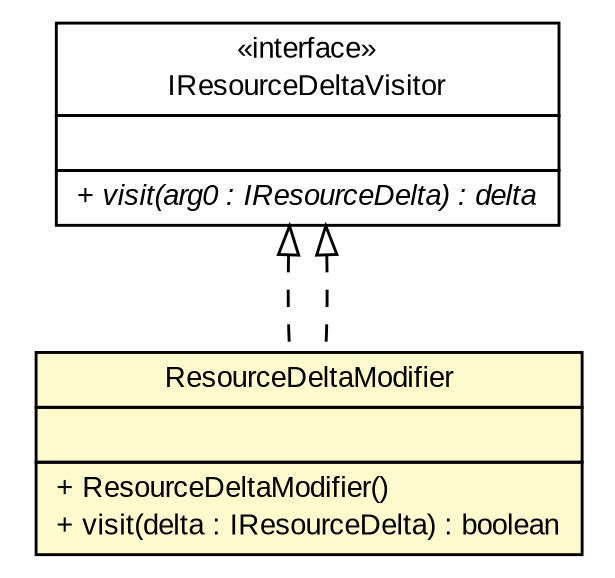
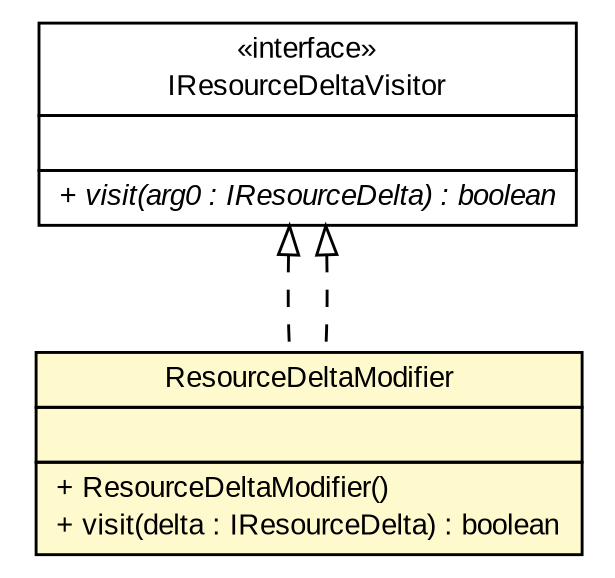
  digraph {
    nodesep=0.25
    ranksep=0.5
    node [fontcolor=black fontname=arial fontsize=10.0 shape=plaintext]
    edge [arrowtail=empty dir=back fontname=arial fontsize=10 headport=p labelfontname=arial labelfontsize=10 style=dashed tailport=p]
    n1 [label=<<table title="gov.sandia.cf.launcher.ResourceDeltaModifier" border="0" cellborder="1" cellspacing="0" cellpadding="2" port="p" bgcolor="lemonChiffon" href="./ResourceDeltaModifier.html"> 		<tr><td><table border="0" cellspacing="0" cellpadding="1"> <tr><td align="center" balign="center"> ResourceDeltaModifier </td></tr> 		</table></td></tr> 		<tr><td><table border="0" cellspacing="0" cellpadding="1"> <tr><td align="left" balign="left">  </td></tr> 		</table></td></tr> 		<tr><td><table border="0" cellspacing="0" cellpadding="1"> <tr><td align="left" balign="left"> + ResourceDeltaModifier() </td></tr> <tr><td align="left" balign="left"> + visit(delta : IResourceDelta) : boolean </td></tr> 		</table></td></tr> 		</table>>]
-   n2 [label=<<table title="org.eclipse.core.resources.IResourceDeltaVisitor" border="0" cellborder="1" cellspacing="0" cellpadding="2" port="p" href="http://java.sun.com/j2se/1.4.2/docs/api/org/eclipse/core/resources/IResourceDeltaVisitor.html"> 		<tr><td><table border="0" cellspacing="0" cellpadding="1"> <tr><td align="center" balign="center"> &#171;interface&#187; </td></tr> <tr><td align="center" balign="center"> IResourceDeltaVisitor </td></tr> 		</table></td></tr> 		<tr><td><table border="0" cellspacing="0" cellpadding="1"> <tr><td align="left" balign="left">  </td></tr> 		</table></td></tr> 		<tr><td><table border="0" cellspacing="0" cellpadding="1"> <tr><td align="left" balign="left"><font face="arial italic" point-size="10.0"> + visit(arg0 : IResourceDelta) : delta </font></td></tr> 		</table></td></tr> 		</table>>]
+   n2 [label=<<table title="org.eclipse.core.resources.IResourceDeltaVisitor" border="0" cellborder="1" cellspacing="0" cellpadding="2" port="p" href="http://java.sun.com/j2se/1.4.2/docs/api/org/eclipse/core/resources/IResourceDeltaVisitor.html"> 		<tr><td><table border="0" cellspacing="0" cellpadding="1"> <tr><td align="center" balign="center"> &#171;interface&#187; </td></tr> <tr><td align="center" balign="center"> IResourceDeltaVisitor </td></tr> 		</table></td></tr> 		<tr><td><table border="0" cellspacing="0" cellpadding="1"> <tr><td align="left" balign="left">  </td></tr> 		</table></td></tr> 		<tr><td><table border="0" cellspacing="0" cellpadding="1"> <tr><td align="left" balign="left"><font face="arial italic" point-size="10.0"> + visit(arg0 : IResourceDelta) : boolean </font></td></tr> 		</table></td></tr> 		</table>>]
    n2 -> n1
    n2 -> n1
  }
